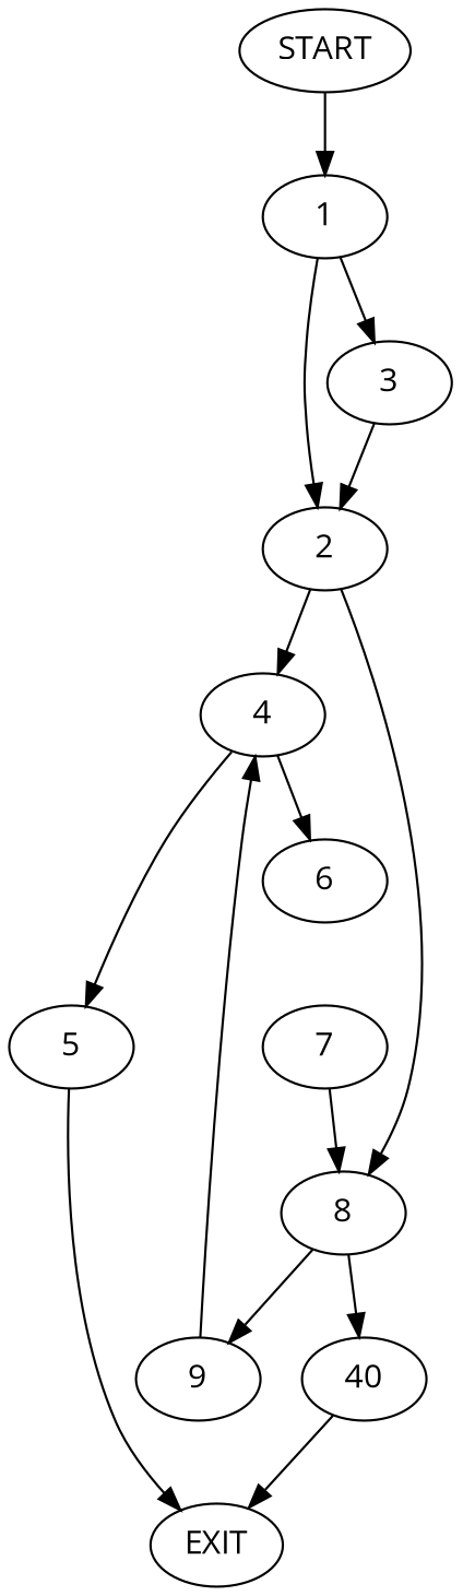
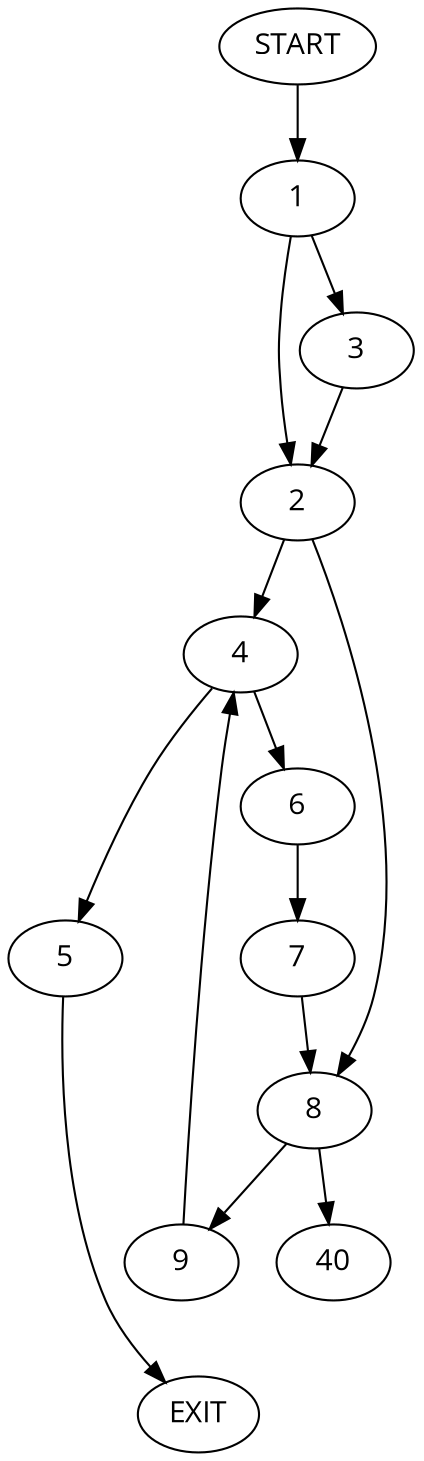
  digraph {
    fontname="Open Sans"
    node [fontname="Open Sans"]
    edge [fontname="Open Sans"]
    n1 [label=START]
    1
    2
    3
    n5 [label=EXIT]
    4
    8
    5
    6
    7
    9
    n12 [label=40]
    n1 -> 1
    1 -> 2
    1 -> 3
    2 -> 4
    2 -> 8
    3 -> 2
    4 -> 5
    4 -> 6
    8 -> 9
    8 -> n12
    5 -> n5
+   6 -> 7
    7 -> 8
    9 -> 4
-   n12 -> n5
  }
